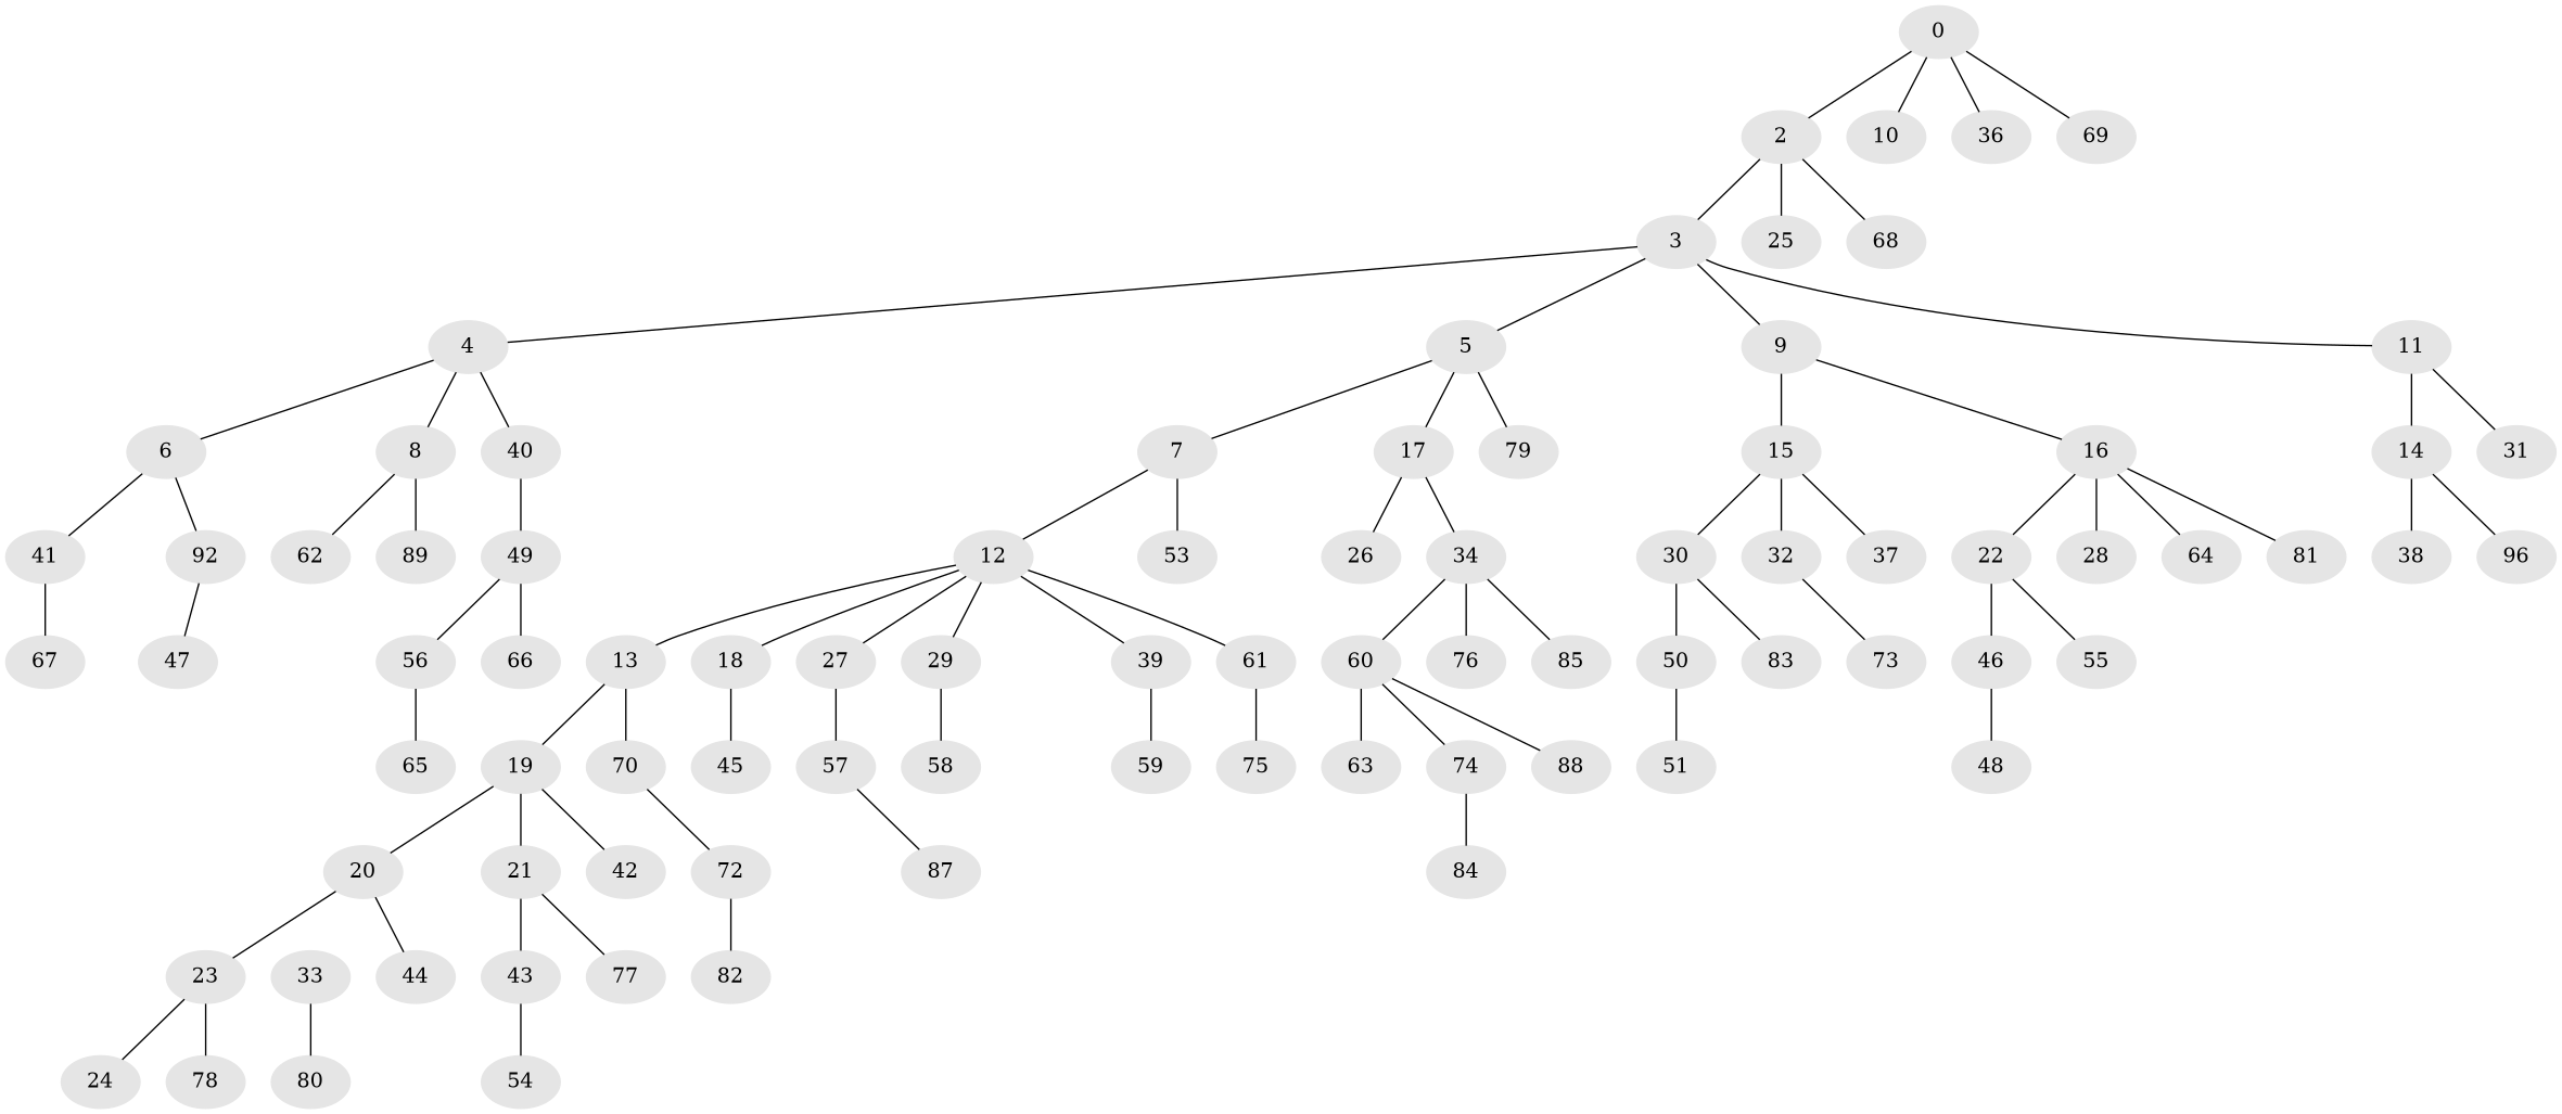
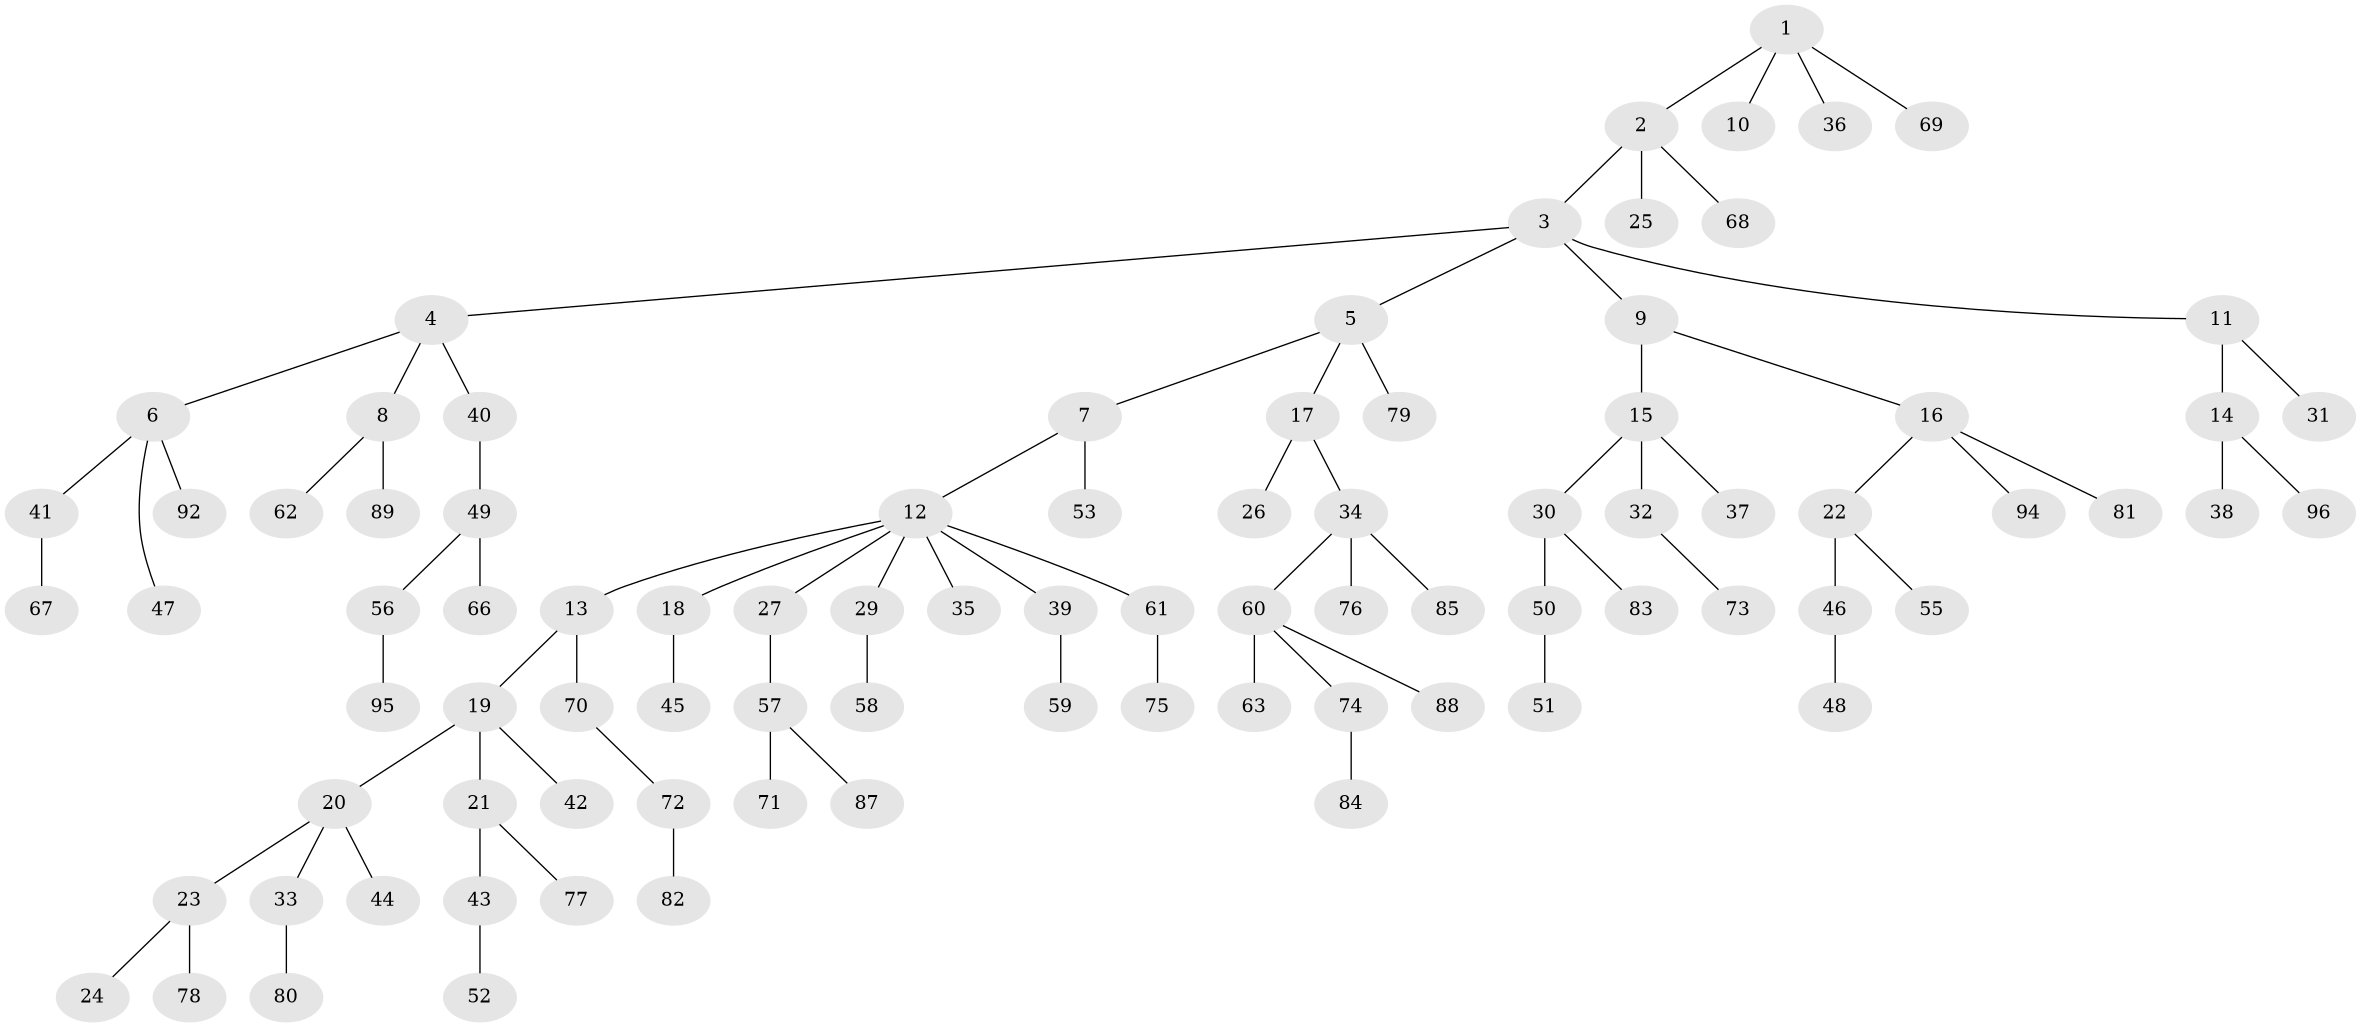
  graph {
    node [color=gray90 style=filled]
-   1 [label=0]
+   1
    2
    10
    36
    69
    3
    25
    68
    4
    5
    9
    11
    6
    8
    40
    7
    17
    79
    15
    16
    14
    31
    41
    47
    n25 [label=92]
    62
    89
    49
    12
    53
    26
    34
    67
    13
    18
    27
    29
+   35
    39
    61
    30
    32
    37
    22
-   28
-   64
+   64 [label=94]
    81
    38
    n49 [label=96]
    19
    70
    45
    57
    58
    59
    75
    20
    21
    42
    72
    50
    83
    73
    46
    55
    60
    76
    85
    23
    33
    44
    43
    77
    24
    78
    80
-   54
+   54 [label=52]
    48
+   71
    87
    51
    63
    74
    88
    56
    66
-   65
+   65 [label=95]
    84
    82
    1 -- 2
    1 -- 10
    1 -- 36
    1 -- 69
    2 -- 3
    2 -- 25
    2 -- 68
    3 -- 4
    3 -- 5
    3 -- 9
    3 -- 11
    4 -- 6
    4 -- 8
    4 -- 40
    5 -- 7
    5 -- 17
    5 -- 79
    9 -- 15
    9 -- 16
    11 -- 14
    11 -- 31
    6 -- 41
-   n25 -- 47
+   6 -- 47
    6 -- n25
    8 -- 62
    8 -- 89
    40 -- 49
    7 -- 12
    7 -- 53
    17 -- 26
    17 -- 34
    15 -- 30
    15 -- 32
    15 -- 37
    16 -- 22
-   16 -- 28
    16 -- 64
    16 -- 81
    14 -- 38
    14 -- n49
    41 -- 67
    49 -- 56
    49 -- 66
    12 -- 13
    12 -- 18
    12 -- 27
    12 -- 29
+   12 -- 35
    12 -- 39
    12 -- 61
    34 -- 60
    34 -- 76
    34 -- 85
    13 -- 19
    13 -- 70
    18 -- 45
    27 -- 57
    29 -- 58
    39 -- 59
    61 -- 75
    30 -- 50
    30 -- 83
    32 -- 73
    22 -- 46
    22 -- 55
    19 -- 20
    19 -- 21
    19 -- 42
    70 -- 72
+   57 -- 71
    57 -- 87
    20 -- 23
+   20 -- 33
    20 -- 44
    21 -- 43
    21 -- 77
    72 -- 82
    50 -- 51
    46 -- 48
    60 -- 63
    60 -- 74
    60 -- 88
    23 -- 24
    23 -- 78
    33 -- 80
    43 -- 54
    74 -- 84
    56 -- 65
  }
